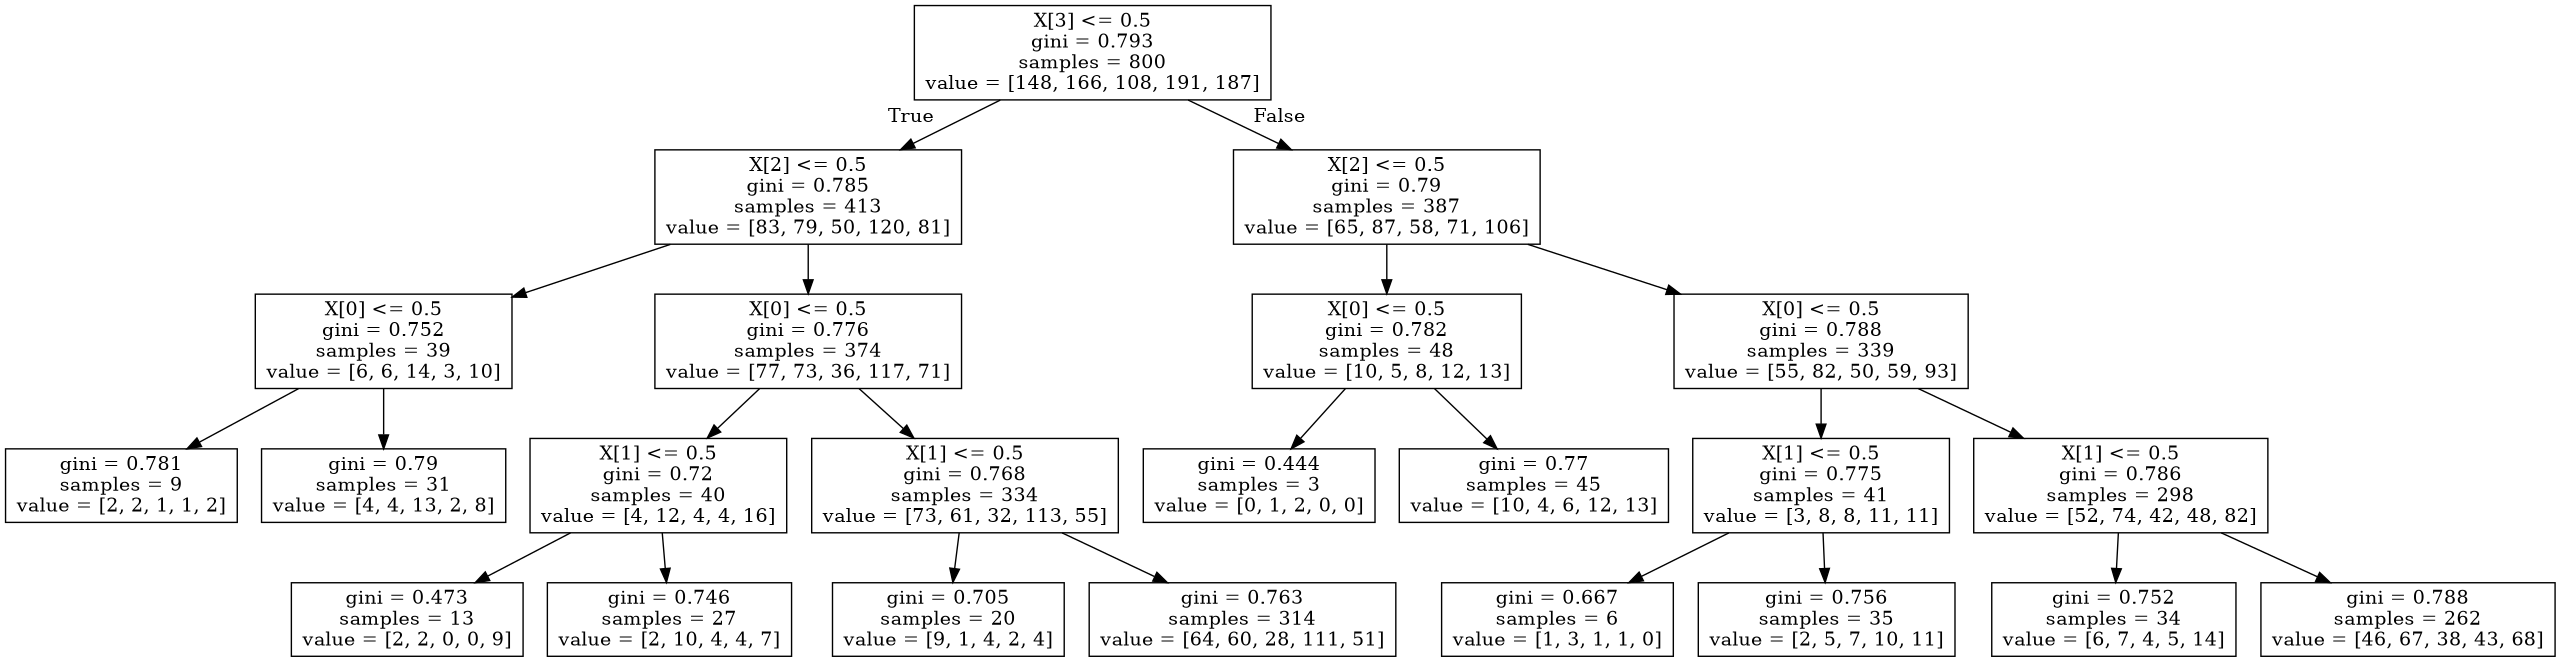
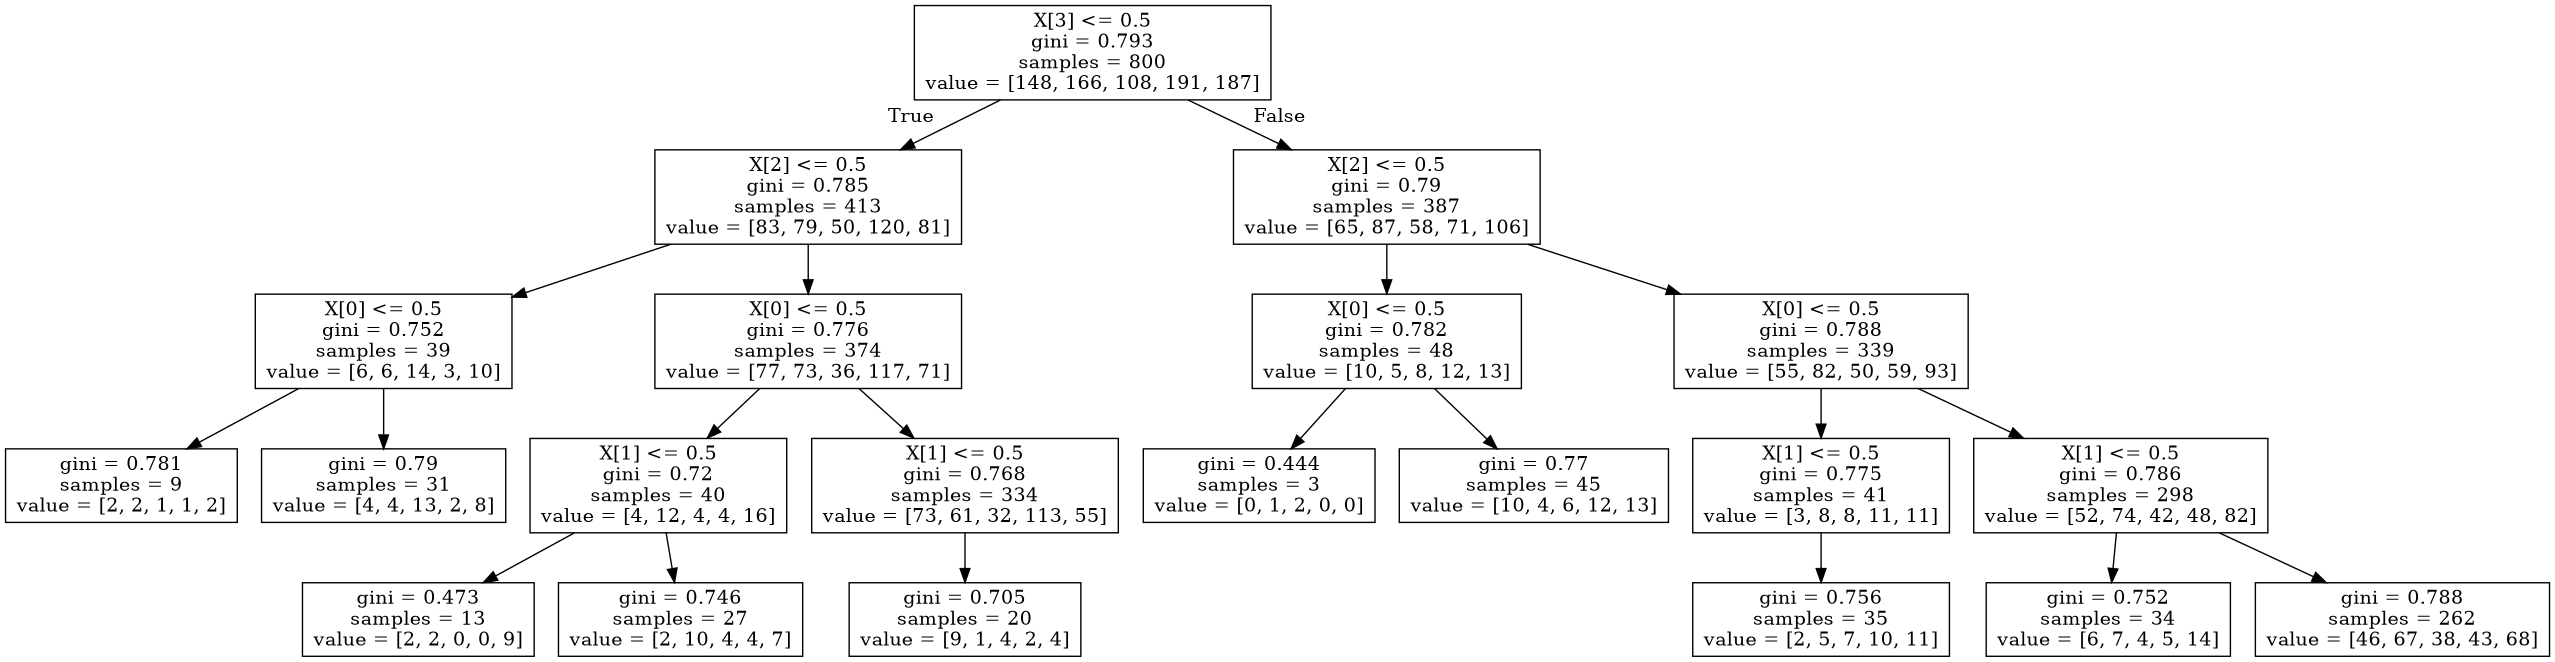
  digraph {
    fontname="DejaVu Serif"
    node [fontname="DejaVu Serif" shape=box]
    edge [fontname="DejaVu Serif"]
    n1 [label="X[3] <= 0.5\ngini = 0.793\nsamples = 800\nvalue = [148, 166, 108, 191, 187]"]
    n2 [label="X[2] <= 0.5\ngini = 0.785\nsamples = 413\nvalue = [83, 79, 50, 120, 81]"]
    n3 [label="X[2] <= 0.5\ngini = 0.79\nsamples = 387\nvalue = [65, 87, 58, 71, 106]"]
    n4 [label="X[0] <= 0.5\ngini = 0.752\nsamples = 39\nvalue = [6, 6, 14, 3, 10]"]
    n5 [label="X[0] <= 0.5\ngini = 0.776\nsamples = 374\nvalue = [77, 73, 36, 117, 71]"]
    n6 [label="X[0] <= 0.5\ngini = 0.782\nsamples = 48\nvalue = [10, 5, 8, 12, 13]"]
    n7 [label="X[0] <= 0.5\ngini = 0.788\nsamples = 339\nvalue = [55, 82, 50, 59, 93]"]
    n8 [label="gini = 0.781\nsamples = 9\nvalue = [2, 2, 1, 1, 2]"]
    n9 [label="gini = 0.79\nsamples = 31\nvalue = [4, 4, 13, 2, 8]"]
    n10 [label="X[1] <= 0.5\ngini = 0.72\nsamples = 40\nvalue = [4, 12, 4, 4, 16]"]
    n11 [label="X[1] <= 0.5\ngini = 0.768\nsamples = 334\nvalue = [73, 61, 32, 113, 55]"]
    n12 [label="gini = 0.473\nsamples = 13\nvalue = [2, 2, 0, 0, 9]"]
    n13 [label="gini = 0.746\nsamples = 27\nvalue = [2, 10, 4, 4, 7]"]
    n14 [label="gini = 0.705\nsamples = 20\nvalue = [9, 1, 4, 2, 4]"]
-   n15 [label="gini = 0.763\nsamples = 314\nvalue = [64, 60, 28, 111, 51]"]
    n16 [label="gini = 0.444\nsamples = 3\nvalue = [0, 1, 2, 0, 0]"]
    n17 [label="gini = 0.77\nsamples = 45\nvalue = [10, 4, 6, 12, 13]"]
    n18 [label="X[1] <= 0.5\ngini = 0.775\nsamples = 41\nvalue = [3, 8, 8, 11, 11]"]
    n19 [label="X[1] <= 0.5\ngini = 0.786\nsamples = 298\nvalue = [52, 74, 42, 48, 82]"]
-   n20 [label="gini = 0.667\nsamples = 6\nvalue = [1, 3, 1, 1, 0]"]
    n21 [label="gini = 0.756\nsamples = 35\nvalue = [2, 5, 7, 10, 11]"]
    n22 [label="gini = 0.752\nsamples = 34\nvalue = [6, 7, 4, 5, 14]"]
    n23 [label="gini = 0.788\nsamples = 262\nvalue = [46, 67, 38, 43, 68]"]
    n1 -> n2 [headlabel=True labelangle=45 labeldistance=2.5]
    n1 -> n3 [headlabel=False labelangle=-45 labeldistance=2.5]
    n2 -> n4
    n2 -> n5
    n3 -> n6
    n3 -> n7
    n4 -> n8
    n4 -> n9
    n5 -> n10
    n5 -> n11
    n6 -> n16
    n6 -> n17
    n7 -> n18
    n7 -> n19
    n10 -> n12
    n10 -> n13
    n11 -> n14
-   n11 -> n15
-   n18 -> n20
    n18 -> n21
    n19 -> n22
    n19 -> n23
  }
